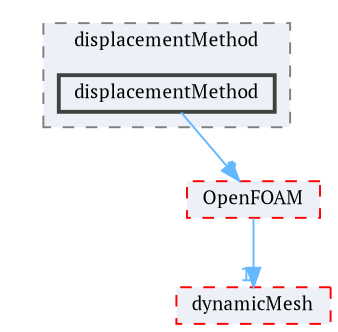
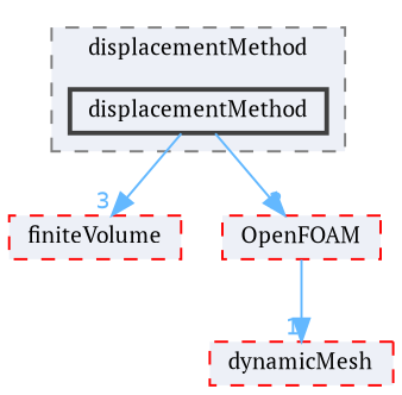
  digraph {
    compound=true
    fontname="PT Serif"
    node [color=red fillcolor="#edf0f7" fontname="PT Serif" fontsize=10 shape=box style="filled,dashed"]
    edge [color=steelblue1 fontcolor=steelblue1 fontname="PT Serif" fontsize=10 labeldistance=1.5 labelfontname=Helvetica labelfontsize=10]
    n1 [color=grey25 height=0.2 label=displacementMethod style="filled,bold" width=0.4]
+   n2 [height=0.2 label=finiteVolume width=0.4]
    n3 [height=0.2 label=OpenFOAM width=0.4]
    n4 [height=0.2 label=dynamicMesh width=0.4]
    subgraph cluster_1 {
      bgcolor="#edf0f7"
      fontsize=10
      label=displacementMethod
      pencolor=grey50
      style="filled,dashed"
      n1
    }
+   n1 -> n2 [headlabel=3]
    n1 -> n3 [headlabel=2]
    n3 -> n4 [headlabel=1]
  }
